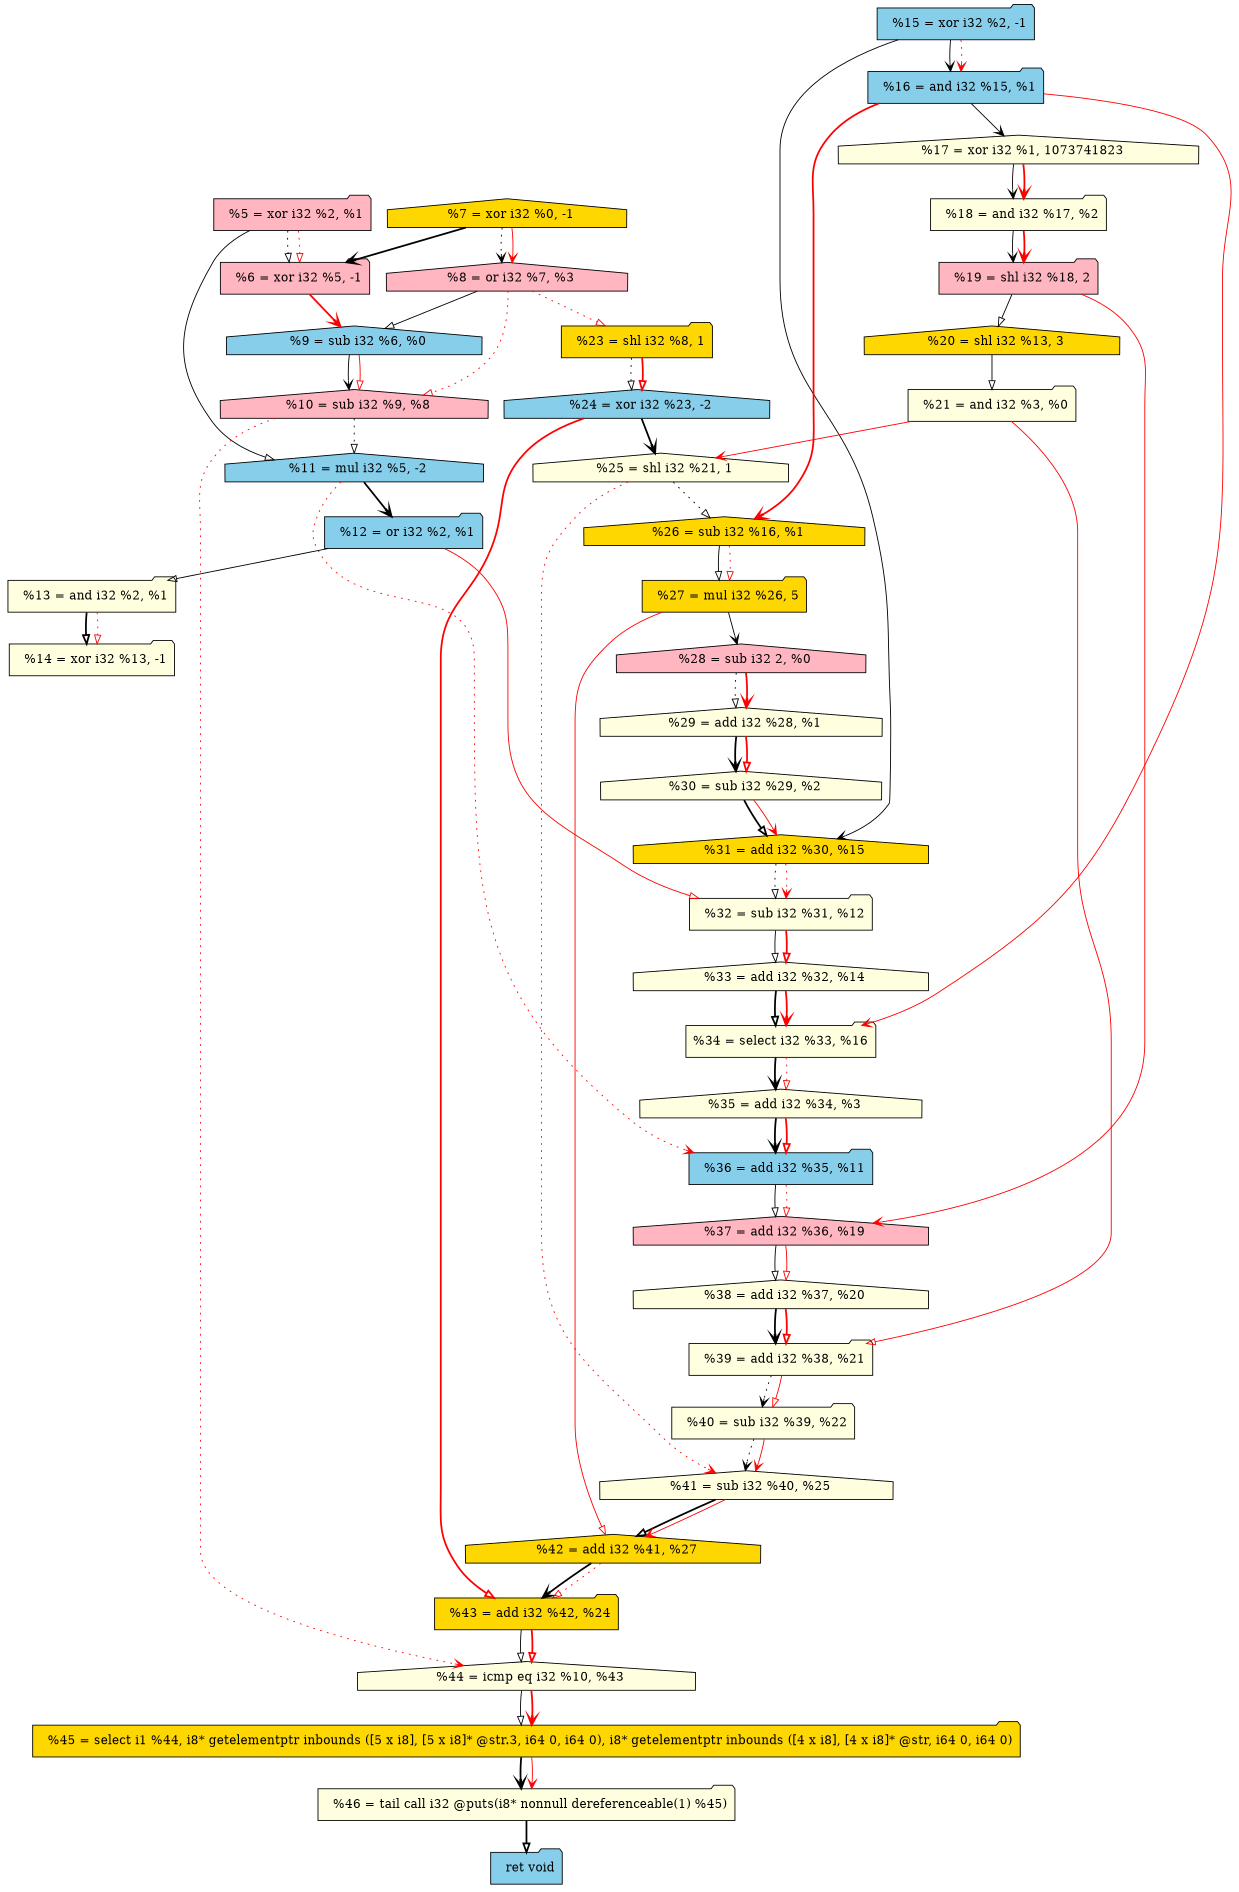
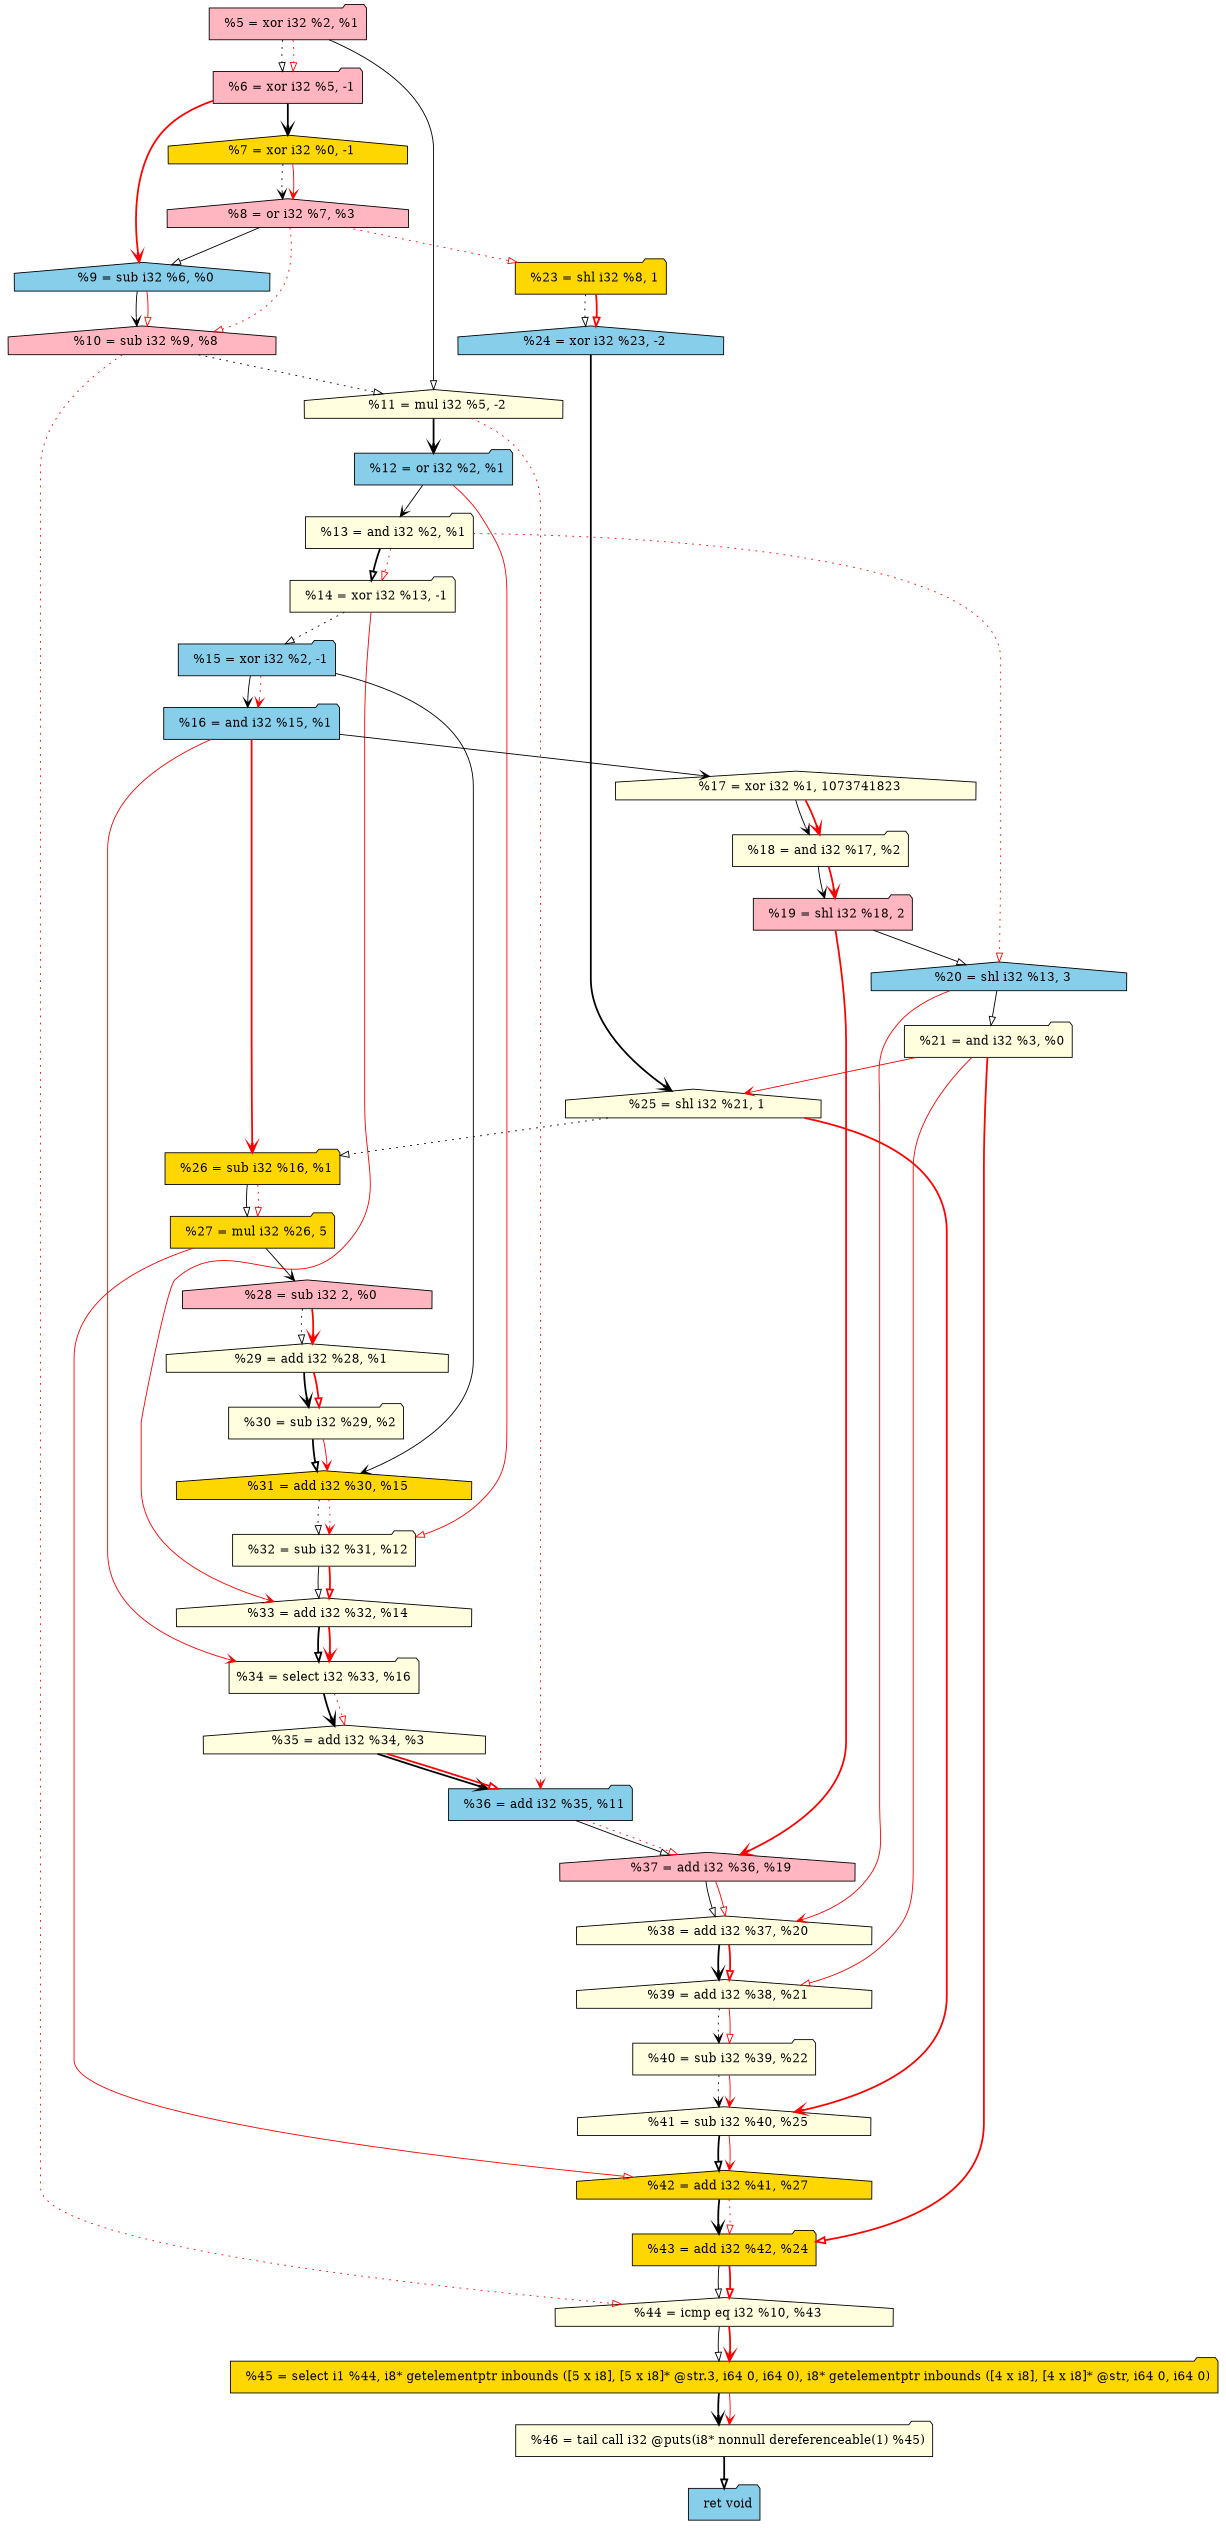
  digraph {
    node [fillcolor=lightyellow shape=folder style=filled]
    edge [arrowhead=onormal style=solid color=red]
    n1 [fillcolor=lightpink label="  %5 = xor i32 %2, %1"]
    n2 [fillcolor=lightpink label="  %6 = xor i32 %5, -1"]
-   n3 [fillcolor=skyblue label="  %11 = mul i32 %5, -2" shape=house]
+   n3 [label="  %11 = mul i32 %5, -2" shape=house]
    n4 [fillcolor=gold label="  %7 = xor i32 %0, -1" shape=house]
    n5 [fillcolor=skyblue label="  %9 = sub i32 %6, %0" shape=house]
    n6 [fillcolor=skyblue label="  %12 = or i32 %2, %1"]
    n7 [fillcolor=skyblue label="  %36 = add i32 %35, %11"]
    n8 [fillcolor=lightpink label="  %8 = or i32 %7, %3" shape=house]
    n9 [fillcolor=lightpink label="  %10 = sub i32 %9, %8" shape=house]
    n10 [fillcolor=gold label="  %23 = shl i32 %8, 1"]
    n11 [label="  %44 = icmp eq i32 %10, %43" shape=house]
    n12 [fillcolor=skyblue label="  %24 = xor i32 %23, -2" shape=house]
    n13 [fillcolor=gold label="  %45 = select i1 %44, i8* getelementptr inbounds ([5 x i8], [5 x i8]* @str.3, i64 0, i64 0), i8* getelementptr inbounds ([4 x i8], [4 x i8]* @str, i64 0, i64 0)"]
    n14 [label="  %13 = and i32 %2, %1"]
    n15 [label="  %32 = sub i32 %31, %12"]
    n16 [fillcolor=lightpink label="  %37 = add i32 %36, %19" shape=house]
    n17 [label="  %14 = xor i32 %13, -1"]
-   n18 [fillcolor=gold label="  %20 = shl i32 %13, 3" shape=house]
+   n18 [fillcolor=skyblue label="  %20 = shl i32 %13, 3" shape=house]
    n19 [label="  %33 = add i32 %32, %14" shape=house]
    n20 [fillcolor=skyblue label="  %15 = xor i32 %2, -1"]
    n21 [label="  %21 = and i32 %3, %0"]
    n22 [label="  %38 = add i32 %37, %20" shape=house]
    n23 [fillcolor=skyblue label="  %16 = and i32 %15, %1"]
    n24 [fillcolor=gold label="  %31 = add i32 %30, %15" shape=house]
    n25 [label="%34 = select i32 %33, %16"]
    n26 [label="  %17 = xor i32 %1, 1073741823" shape=house]
-   n27 [fillcolor=gold label="  %26 = sub i32 %16, %1" shape=house]
+   n27 [fillcolor=gold label="  %26 = sub i32 %16, %1"]
    n28 [label="  %18 = and i32 %17, %2"]
    n29 [fillcolor=gold label="  %27 = mul i32 %26, 5"]
    n30 [label="  %35 = add i32 %34, %3" shape=house]
    n31 [fillcolor=lightpink label="  %19 = shl i32 %18, 2"]
    n32 [label="  %25 = shl i32 %21, 1" shape=house]
-   n33 [label="  %39 = add i32 %38, %21"]
+   n33 [label="  %39 = add i32 %38, %21" shape=house]
    n34 [label="  %41 = sub i32 %40, %25" shape=house]
    n35 [label="  %40 = sub i32 %39, %22"]
    n36 [fillcolor=gold label="  %43 = add i32 %42, %24"]
    n37 [fillcolor=gold label="  %42 = add i32 %41, %27" shape=house]
    n38 [fillcolor=lightpink label="  %28 = sub i32 2, %0" shape=house]
    n39 [label="  %29 = add i32 %28, %1" shape=house]
-   n40 [label="  %30 = sub i32 %29, %2" shape=house]
+   n40 [label="  %30 = sub i32 %29, %2"]
    n41 [label="  %46 = tail call i32 @puts(i8* nonnull dereferenceable(1) %45)"]
    n42 [fillcolor=skyblue label="  ret void"]
    n1 -> n2 [style=dotted color=""]
    n1 -> n2 [style=dotted]
    n1 -> n3 [color=black]
-   n4 -> n2 [arrowhead=vee style=bold color=""]
+   n2 -> n4 [arrowhead=vee style=bold color=""]
    n2 -> n5 [arrowhead=vee style=bold]
    n3 -> n6 [arrowhead=vee style=bold color=""]
    n3 -> n7 [arrowhead=vee style=dotted]
    n4 -> n8 [arrowhead=vee style=dotted color=""]
    n4 -> n8 [arrowhead=vee]
    n5 -> n9 [arrowhead=vee color=""]
    n5 -> n9
-   n6 -> n14 [color=""]
+   n6 -> n14 [arrowhead=vee color=""]
    n6 -> n15
    n7 -> n16 [color=""]
    n7 -> n16 [style=dotted]
    n8 -> n5 [color=""]
    n8 -> n9 [style=dotted]
    n8 -> n10 [style=dotted]
    n9 -> n3 [style=dotted color=""]
-   n9 -> n11 [arrowhead=vee style=dotted]
+   n9 -> n11 [style=dotted]
    n10 -> n12 [style=dotted color=""]
    n10 -> n12 [style=bold]
    n11 -> n13 [color=""]
    n11 -> n13 [arrowhead=vee style=bold]
    n12 -> n32 [arrowhead=vee style=bold color=""]
-   n12 -> n36 [style=bold]
+   n21 -> n36 [style=bold]
    n13 -> n41 [arrowhead=vee style=bold color=""]
    n13 -> n41 [arrowhead=vee]
    n14 -> n17 [style=bold color=""]
    n14 -> n17 [style=dotted]
+   n14 -> n18 [style=dotted]
    n15 -> n19 [color=""]
    n15 -> n19 [style=bold]
    n16 -> n22 [color=""]
    n16 -> n22
+   n17 -> n19 [arrowhead=vee]
+   n17 -> n20 [style=dotted color=""]
    n18 -> n21 [color=""]
+   n18 -> n22 [arrowhead=vee]
    n19 -> n25 [style=bold color=""]
    n19 -> n25 [arrowhead=vee style=bold]
    n20 -> n23 [arrowhead=vee color=""]
    n20 -> n23 [arrowhead=vee style=dotted]
    n20 -> n24 [arrowhead=vee color=black]
    n21 -> n32 [arrowhead=vee]
    n21 -> n33
    n22 -> n33 [arrowhead=vee style=bold color=""]
    n22 -> n33 [style=bold]
    n23 -> n25 [arrowhead=vee]
    n23 -> n26 [arrowhead=vee color=""]
    n23 -> n27 [arrowhead=vee style=bold]
    n24 -> n15 [style=dotted color=""]
    n24 -> n15 [arrowhead=vee style=dotted]
    n25 -> n30 [arrowhead=vee style=bold color=""]
    n25 -> n30 [style=dotted]
    n26 -> n28 [arrowhead=vee color=""]
    n26 -> n28 [arrowhead=vee style=bold]
    n27 -> n29 [color=""]
    n27 -> n29 [style=dotted]
    n28 -> n31 [arrowhead=vee color=""]
    n28 -> n31 [arrowhead=vee style=bold]
    n29 -> n37
    n29 -> n38 [arrowhead=vee color=""]
    n30 -> n7 [arrowhead=vee style=bold color=""]
    n30 -> n7 [style=bold]
-   n31 -> n16 [arrowhead=vee]
+   n31 -> n16 [arrowhead=vee style=bold]
    n31 -> n18 [color=""]
    n32 -> n27 [style=dotted color=""]
-   n32 -> n34 [arrowhead=vee style=dotted]
+   n32 -> n34 [arrowhead=vee style=bold]
    n33 -> n35 [arrowhead=vee style=dotted color=""]
    n33 -> n35
    n34 -> n37 [style=bold color=""]
    n34 -> n37 [arrowhead=vee]
    n35 -> n34 [arrowhead=vee style=dotted color=""]
    n35 -> n34 [arrowhead=vee]
    n36 -> n11 [color=""]
    n36 -> n11 [style=bold]
    n37 -> n36 [arrowhead=vee style=bold color=""]
    n37 -> n36 [style=dotted]
    n38 -> n39 [style=dotted color=""]
    n38 -> n39 [arrowhead=vee style=bold]
    n39 -> n40 [arrowhead=vee style=bold color=""]
    n39 -> n40 [style=bold]
    n40 -> n24 [style=bold color=""]
    n40 -> n24 [arrowhead=vee]
    n41 -> n42 [style=bold color=""]
  }
